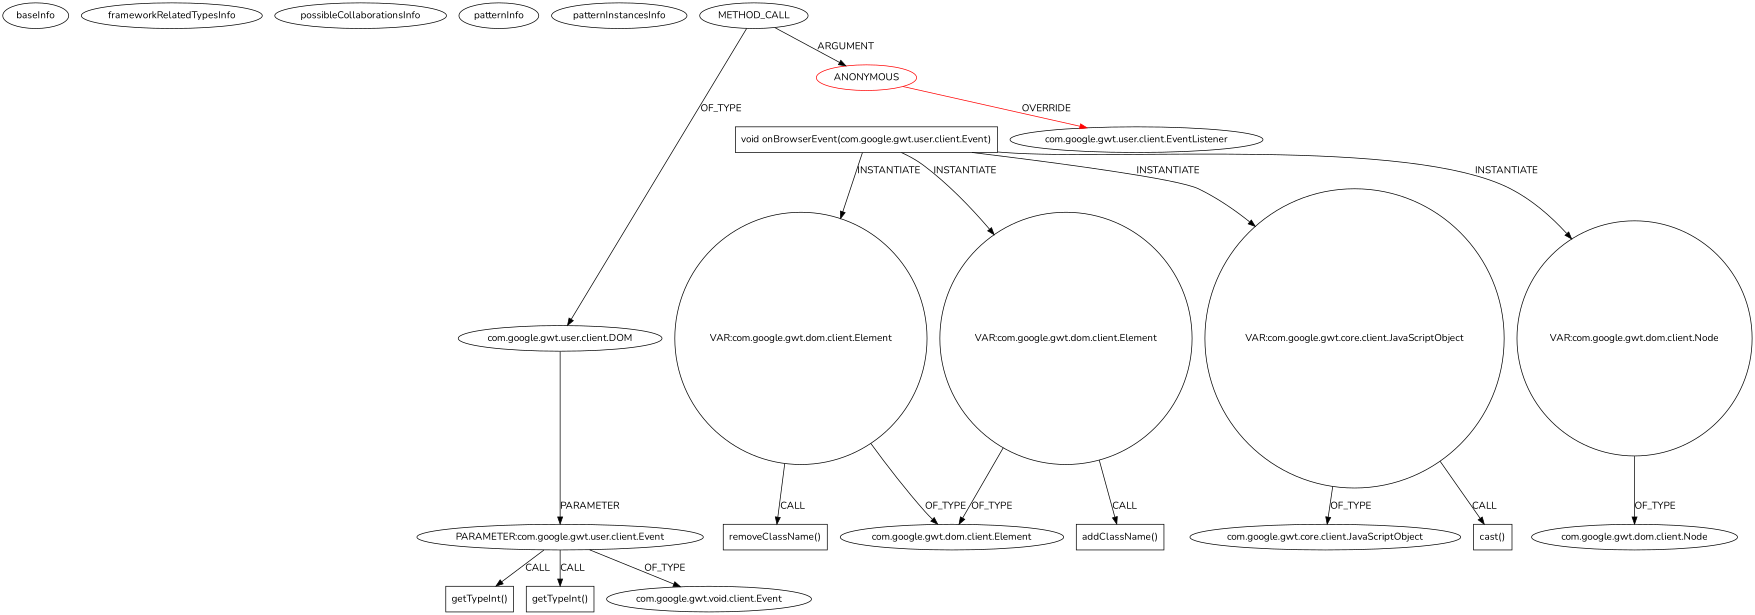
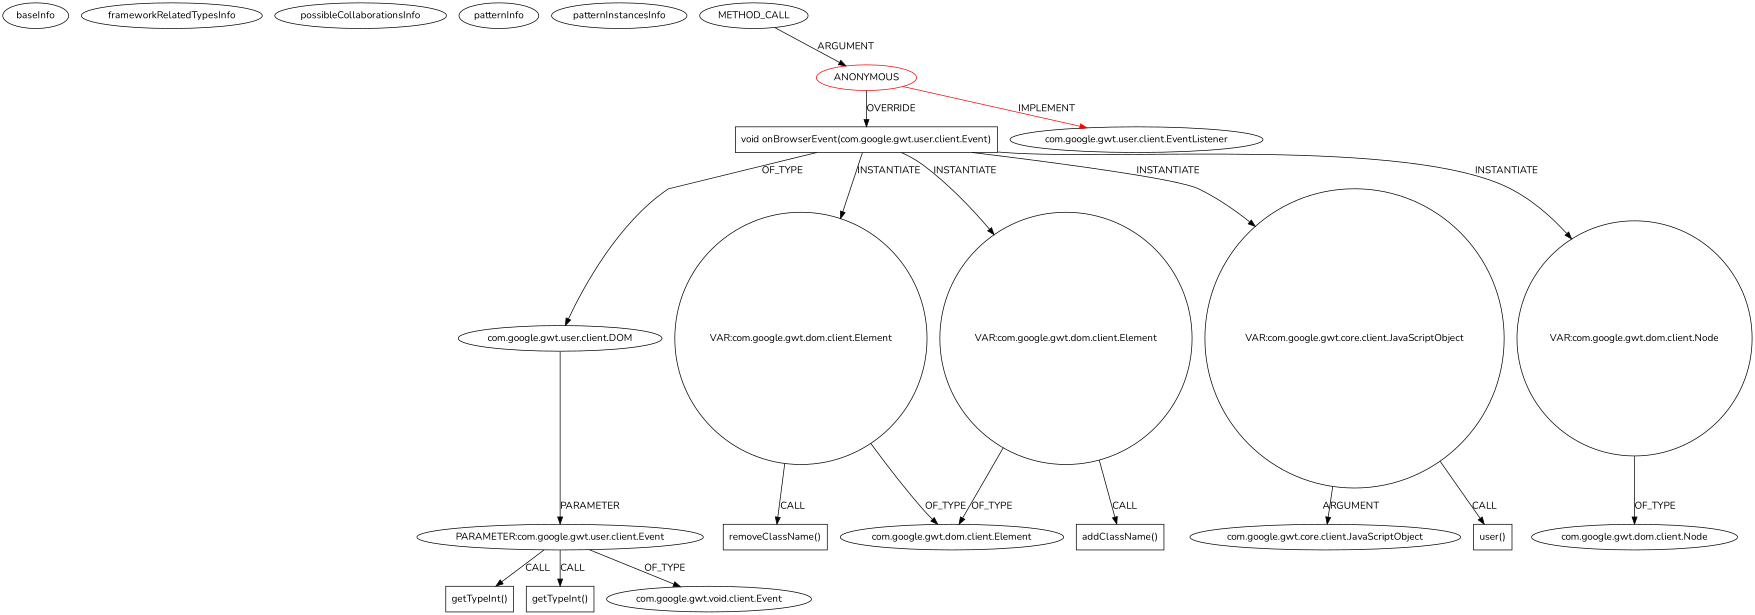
  digraph {
    fontname=Nunito
    node [fontname=Nunito isFrameworkType=false]
    edge [fontname=Nunito]
    baseInfo [category=pattern graphId=495 isAnonymous=true possibleRelation=false isFrameworkType=""]
    frameworkRelatedTypesInfo [0="com.google.gwt.user.client.EventListener" isFrameworkType=""]
    possibleCollaborationsInfo [isFrameworkType=""]
    patternInfo [frequency=2.0 patternRootClient=0 isFrameworkType=""]
    patternInstancesInfo [0="Doogiemuc-gwt-comp-tagging~/Doogiemuc-gwt-comp-tagging/gwt-comp-tagging-master/src/com/google/code/gwt/component/tag/InputTag.java~com.google.gwt.dom.client.LIElement createSuggestionElement(com.google.code.gwt.component.tag.Tag)~134" 1="Doogiemuc-gwt-comp-tagging~/Doogiemuc-gwt-comp-tagging/gwt-comp-tagging-master/src/com/google/code/gwt/component/tag/InputTag.java~void initializeInputText()~131" isFrameworkType=""]
    n6 [label="com.google.gwt.user.client.DOM" vertexType=FRAMEWORK_CLASS_TYPE]
    n7 [label="PARAMETER:com.google.gwt.user.client.Event" vertexType=PARAMETER_DECLARATION]
    n8 [label=METHOD_CALL vertexType=OUTSIDE_CALL]
    n9 [color=red label=ANONYMOUS vertexType=ROOT_ANONYMOUS_DECLARATION]
    n10 [label="void onBrowserEvent(com.google.gwt.user.client.Event)" shape=box vertexType=OVERRIDING_METHOD_DECLARATION]
    n11 [label="com.google.gwt.user.client.EventListener" vertexType=FRAMEWORK_INTERFACE_TYPE]
    n12 [label="VAR:com.google.gwt.dom.client.Element" shape=circle vertexType=VARIABLE_EXPRESION]
    n13 [label="VAR:com.google.gwt.dom.client.Element" shape=circle vertexType=VARIABLE_EXPRESION]
    n14 [label="VAR:com.google.gwt.core.client.JavaScriptObject" shape=circle vertexType=VARIABLE_EXPRESION]
    n15 [label="VAR:com.google.gwt.dom.client.Node" shape=circle vertexType=VARIABLE_EXPRESION]
    n16 [label="removeClassName()" shape=box vertexType=INSIDE_CALL]
    n17 [label="com.google.gwt.dom.client.Element" vertexType=FRAMEWORK_CLASS_TYPE]
    n18 [label="addClassName()" shape=box vertexType=INSIDE_CALL]
    n19 [label="getTypeInt()" shape=box vertexType=INSIDE_CALL]
    n20 [label="getTypeInt()" shape=box vertexType=INSIDE_CALL]
    n21 [label="com.google.gwt.void.client.Event" vertexType=FRAMEWORK_CLASS_TYPE]
    n22 [label="com.google.gwt.core.client.JavaScriptObject" vertexType=FRAMEWORK_CLASS_TYPE]
-   n23 [label="cast()" shape=box vertexType=INSIDE_CALL]
+   n23 [label="user()" shape=box vertexType=INSIDE_CALL]
    n24 [label="com.google.gwt.dom.client.Node" vertexType=FRAMEWORK_CLASS_TYPE]
    n6 -> n7 [label=PARAMETER]
    n7 -> n19 [label=CALL]
    n7 -> n20 [label=CALL]
    n7 -> n21 [label=OF_TYPE]
-   n8 -> n6 [label=OF_TYPE]
+   n10 -> n6 [label=OF_TYPE]
    n8 -> n9 [label=ARGUMENT]
-   n9 -> n11 [color=red label=OVERRIDE]
+   n9 -> n10 [label=OVERRIDE]
+   n9 -> n11 [color=red label=IMPLEMENT]
    n10 -> n12 [label=INSTANTIATE]
    n10 -> n13 [label=INSTANTIATE]
    n10 -> n14 [label=INSTANTIATE]
    n10 -> n15 [label=INSTANTIATE]
    n12 -> n16 [label=CALL]
    n12 -> n17 [label=OF_TYPE]
    n13 -> n17 [label=OF_TYPE]
    n13 -> n18 [label=CALL]
-   n14 -> n22 [label=OF_TYPE]
+   n14 -> n22 [label=ARGUMENT]
    n14 -> n23 [label=CALL]
    n15 -> n24 [label=OF_TYPE]
  }
